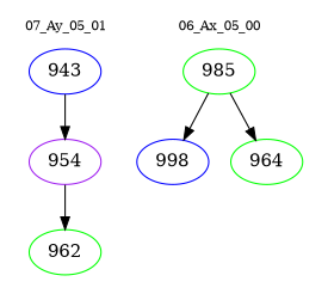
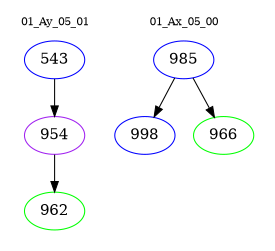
  digraph {
    node [color=blue]
    edge [color=black]
-   n1 [label=943]
+   n1 [label=543]
    n2 [color=purple label=954]
    n3 [color=green label=962]
-   n4 [color=green label=985]
+   n4 [label=985]
    n5 [label=998]
-   n6 [color=green label=964]
+   n6 [color=green label=966]
    subgraph cluster_1 {
      color=white
      fontsize=10
-     label="07_Ay_05_01"
+     label="01_Ay_05_01"
      n1
      n2
      n3
    }
    subgraph cluster_2 {
      color=white
      fontsize=10
-     label="06_Ax_05_00"
+     label="01_Ax_05_00"
      n4
      n5
      n6
    }
    n1 -> n2
    n2 -> n3
    n4 -> n5
    n4 -> n6
  }
